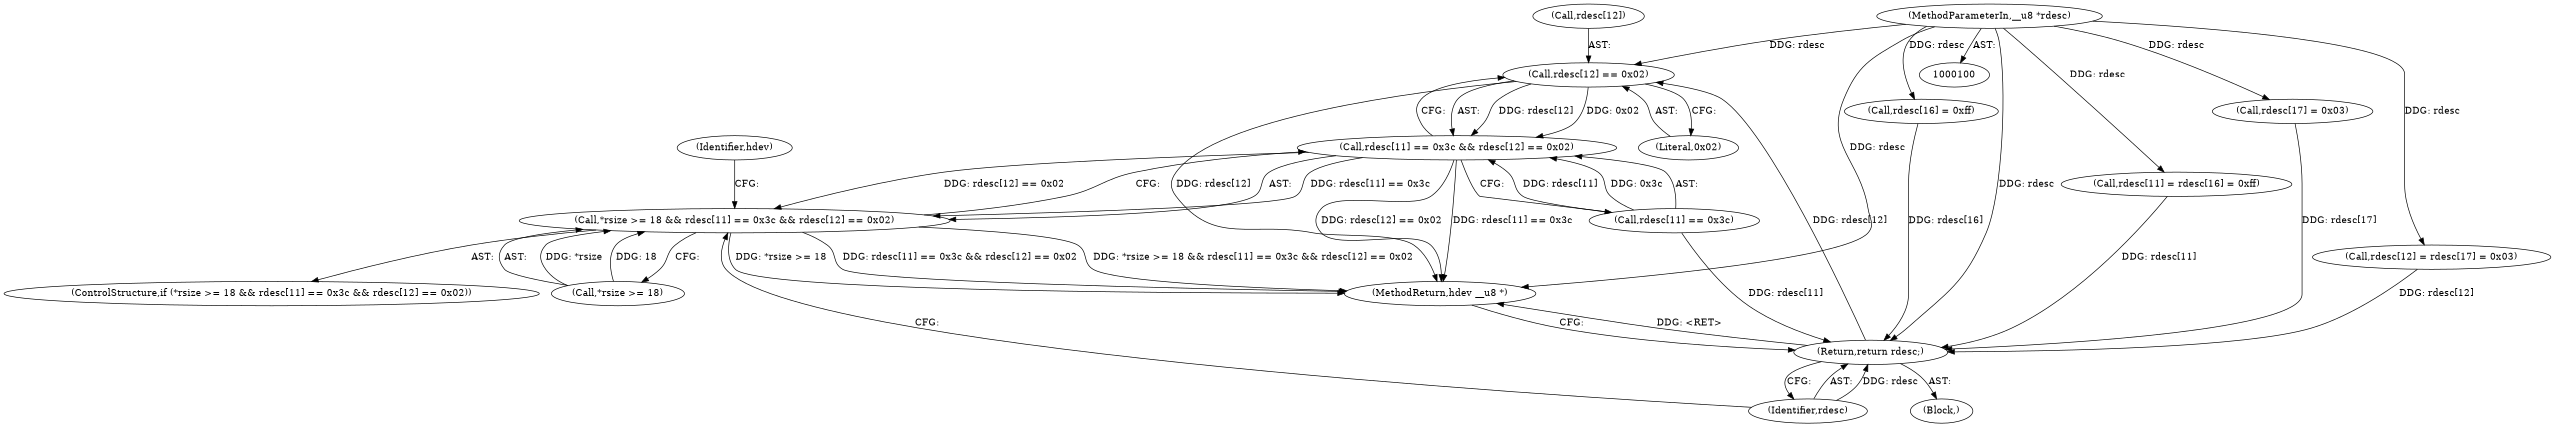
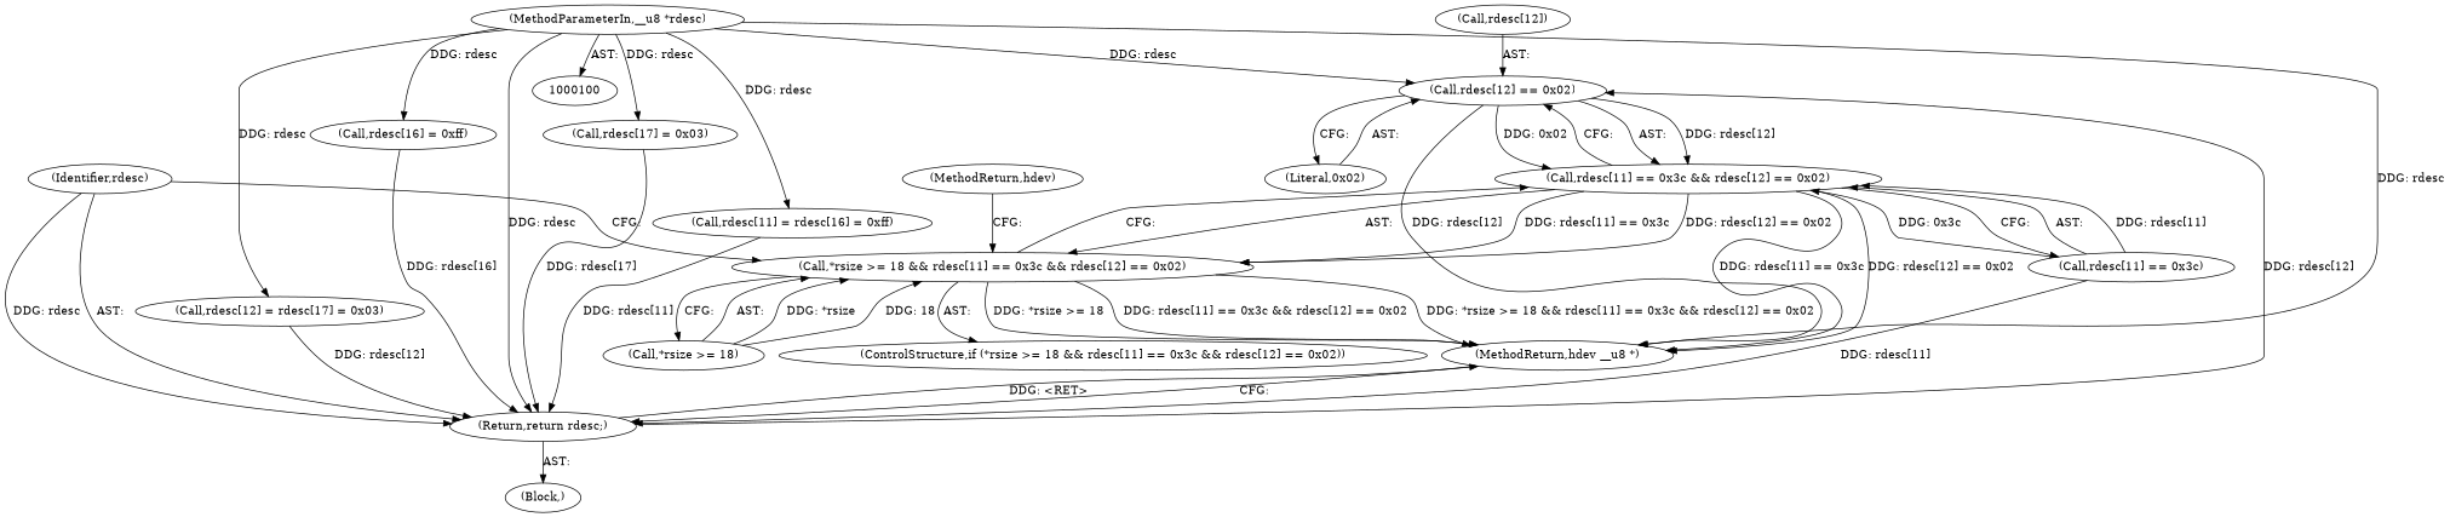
  digraph {
    n1 [label="(Call,rdesc[12] == 0x02)"]
    n2 [label="(Call,rdesc[11] == 0x3c && rdesc[12] == 0x02)"]
    n3 [label="(MethodReturn,hdev __u8 *)"]
    n4 [label="(Literal,0x02)"]
    n5 [label="(Call,rdesc[11] == 0x3c)"]
    n6 [label="(Call,*rsize >= 18 && rdesc[11] == 0x3c && rdesc[12] == 0x02)"]
    n7 [label="(Return,return rdesc;)"]
    n8 [label="(Block,)"]
    n9 [label="(Identifier,rdesc)"]
    n10 [label="(MethodParameterIn,__u8 *rdesc)"]
    n11 [label="(Call,rdesc[17] = 0x03)"]
    n12 [label="(Call,rdesc[11] = rdesc[16] = 0xff)"]
    n13 [label="(Call,rdesc[12] = rdesc[17] = 0x03)"]
    n14 [label="(Call,rdesc[16] = 0xff)"]
    1000100
    n16 [label="(Call,*rsize >= 18)"]
    n17 [label="(ControlStructure,if (*rsize >= 18 && rdesc[11] == 0x3c && rdesc[12] == 0x02))"]
-   n18 [label="(Identifier,hdev)"]
+   n18 [label="(MethodReturn,hdev)"]
    n19 [label="(Call,rdesc[12])"]
    n1 -> n2 [label="AST: "]
    n1 -> n2 [label="DDG: rdesc[12]"]
    n1 -> n2 [label="DDG: 0x02"]
    n1 -> n3 [label="DDG: rdesc[12]"]
    n1 -> n4 [label="CFG: "]
    n2 -> n1 [label="CFG: "]
    n2 -> n3 [label="DDG: rdesc[12] == 0x02"]
    n2 -> n3 [label="DDG: rdesc[11] == 0x3c"]
    n2 -> n5 [label="CFG: "]
    n2 -> n6 [label="AST: "]
    n2 -> n6 [label="DDG: rdesc[11] == 0x3c"]
    n2 -> n6 [label="DDG: rdesc[12] == 0x02"]
    n3 -> n7 [label="CFG: "]
    n4 -> n1 [label="AST: "]
    n5 -> n2 [label="AST: "]
    n5 -> n2 [label="DDG: rdesc[11]"]
    n5 -> n2 [label="DDG: 0x3c"]
    n5 -> n7 [label="DDG: rdesc[11]"]
    n6 -> n2 [label="CFG: "]
    n6 -> n3 [label="DDG: *rsize >= 18"]
    n6 -> n3 [label="DDG: rdesc[11] == 0x3c && rdesc[12] == 0x02"]
    n6 -> n3 [label="DDG: *rsize >= 18 && rdesc[11] == 0x3c && rdesc[12] == 0x02"]
    n6 -> n16 [label="CFG: "]
    n6 -> n17 [label="AST: "]
    n7 -> n1 [label="DDG: rdesc[12]"]
    n7 -> n3 [label="DDG: <RET>"]
    n7 -> n8 [label="AST: "]
-   n7 -> n9 [label="CFG: "]
    n9 -> n6 [label="CFG: "]
    n9 -> n7 [label="AST: "]
    n9 -> n7 [label="DDG: rdesc"]
    n10 -> n1 [label="DDG: rdesc"]
    n10 -> n3 [label="DDG: rdesc"]
    n10 -> n7 [label="DDG: rdesc"]
    n10 -> n11 [label="DDG: rdesc"]
    n10 -> n12 [label="DDG: rdesc"]
    n10 -> n13 [label="DDG: rdesc"]
    n10 -> n14 [label="DDG: rdesc"]
    n10 -> 1000100 [label="AST: "]
    n11 -> n7 [label="DDG: rdesc[17]"]
    n12 -> n7 [label="DDG: rdesc[11]"]
    n13 -> n7 [label="DDG: rdesc[12]"]
    n14 -> n7 [label="DDG: rdesc[16]"]
    n16 -> n6 [label="AST: "]
    n16 -> n6 [label="DDG: *rsize"]
    n16 -> n6 [label="DDG: 18"]
    n18 -> n6 [label="CFG: "]
    n19 -> n1 [label="AST: "]
  }
